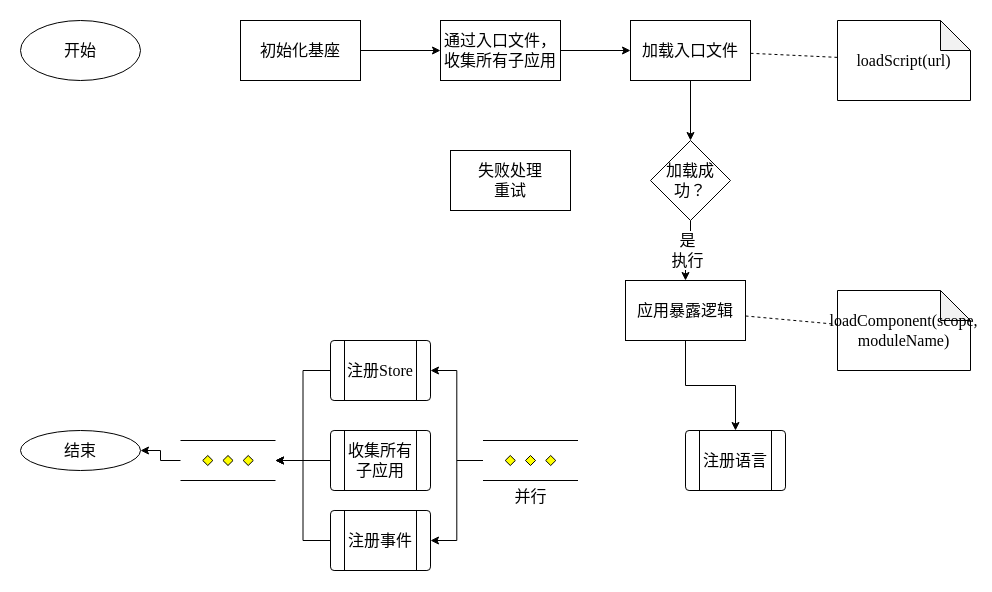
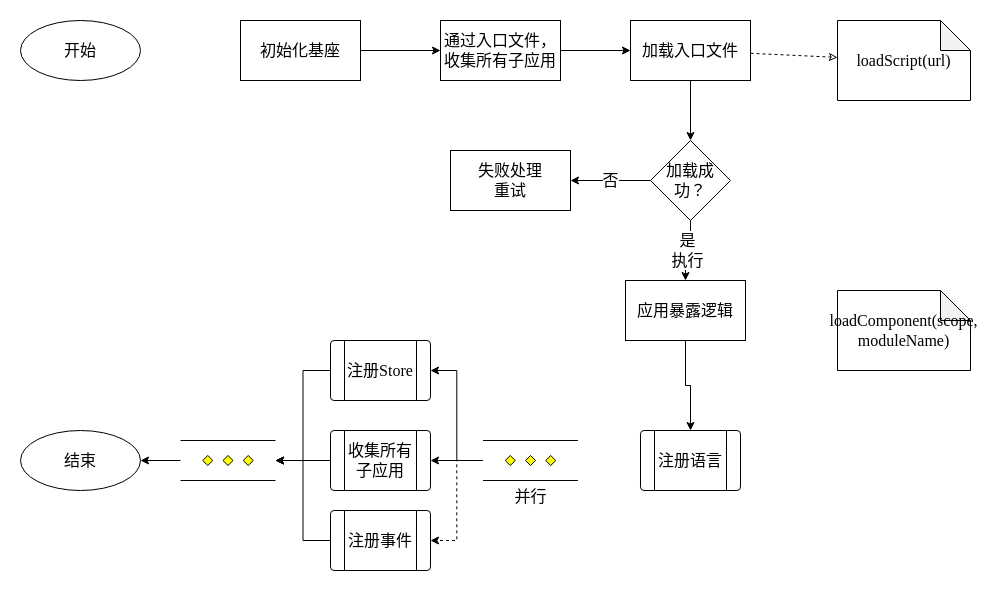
  <mxCell id="0" />
  <mxCell id="1" parent="0" />
  <mxCell id="2" value="开始" style="ellipse;whiteSpace=wrap;html=1;fontSize=16;fontFamily=微软雅黑;" parent="1" vertex="1"><mxGeometry x="20" y="20" width="120" height="60" as="geometry" /></mxCell>
  <mxCell id="3" value="" style="edgeStyle=orthogonalEdgeStyle;rounded=0;orthogonalLoop=1;jettySize=auto;html=1;fontSize=16;fontFamily=微软雅黑;" parent="1" source="4" target="6" edge="1"><mxGeometry relative="1" as="geometry" /></mxCell>
  <mxCell id="4" value="初始化基座" style="whiteSpace=wrap;html=1;fontSize=16;fontFamily=微软雅黑;" parent="1" vertex="1"><mxGeometry x="240" y="20" width="120" height="60" as="geometry" /></mxCell>
  <mxCell id="5" value="" style="edgeStyle=orthogonalEdgeStyle;rounded=0;orthogonalLoop=1;jettySize=auto;html=1;fontSize=16;fontFamily=微软雅黑;" parent="1" source="6" target="9" edge="1"><mxGeometry relative="1" as="geometry" /></mxCell>
  <mxCell id="6" value="通过入口文件，收集所有子应用" style="whiteSpace=wrap;html=1;fontSize=16;fontFamily=微软雅黑;" parent="1" vertex="1"><mxGeometry x="440" y="20" width="120" height="60" as="geometry" /></mxCell>
  <mxCell id="7" value="" style="edgeStyle=orthogonalEdgeStyle;rounded=0;orthogonalLoop=1;jettySize=auto;html=1;fontSize=16;fontFamily=微软雅黑;" parent="1" source="9" target="13" edge="1"><mxGeometry relative="1" as="geometry"><mxPoint x="430" y="340" as="targetPoint" /></mxGeometry></mxCell>
- <mxCell id="8" style="rounded=0;orthogonalLoop=1;jettySize=auto;html=1;endArrow=none;endFill=0;dashed=1;fontSize=16;fontFamily=微软雅黑;" edge="1" parent="1" source="9" target="29"><mxGeometry relative="1" as="geometry" /></mxCell>
+ <mxCell id="8" style="rounded=0;orthogonalLoop=1;jettySize=auto;html=1;endArrow=classic;endFill=0;dashed=1;fontSize=16;fontFamily=微软雅黑;" edge="1" parent="1" source="9" target="29"><mxGeometry relative="1" as="geometry" /></mxCell>
  <mxCell id="9" value="加载入口文件" style="whiteSpace=wrap;html=1;fontSize=16;fontFamily=微软雅黑;" parent="1" vertex="1"><mxGeometry x="630" y="20" width="120" height="60" as="geometry" /></mxCell>
  <mxCell id="10" value="" style="edgeStyle=orthogonalEdgeStyle;rounded=0;orthogonalLoop=1;jettySize=auto;html=1;fontSize=16;fontFamily=微软雅黑;" parent="1" source="31" target="16" edge="1"><mxGeometry relative="1" as="geometry"><mxPoint x="690" y="460" as="targetPoint" /><mxPoint x="700" y="370" as="sourcePoint" /></mxGeometry></mxCell>
+ <mxCell id="11" value="否" style="edgeStyle=orthogonalEdgeStyle;rounded=0;orthogonalLoop=1;jettySize=auto;html=1;fontSize=16;fontFamily=微软雅黑;" parent="1" source="13" target="14" edge="1"><mxGeometry relative="1" as="geometry" /></mxCell>
  <mxCell id="12" value="是&lt;br style=&quot;font-size: 16px;&quot;&gt;执行" style="edgeStyle=orthogonalEdgeStyle;rounded=0;orthogonalLoop=1;jettySize=auto;html=1;fontSize=16;fontFamily=微软雅黑;" edge="1" parent="1" source="13" target="31"><mxGeometry relative="1" as="geometry"><mxPoint x="690" y="260" as="targetPoint" /></mxGeometry></mxCell>
  <mxCell id="13" value="加载成功？" style="rhombus;whiteSpace=wrap;html=1;fontSize=16;fontFamily=微软雅黑;" parent="1" vertex="1"><mxGeometry x="650" y="140" width="80" height="80" as="geometry" /></mxCell>
  <mxCell id="14" value="失败处理&lt;br style=&quot;font-size: 16px;&quot;&gt;重试" style="whiteSpace=wrap;html=1;fontSize=16;fontFamily=微软雅黑;" parent="1" vertex="1"><mxGeometry x="450" y="150" width="120" height="60" as="geometry" /></mxCell>
- <mxCell id="15" value="结束" style="ellipse;whiteSpace=wrap;html=1;fontSize=16;fontFamily=微软雅黑;" parent="1" vertex="1"><mxGeometry x="20" y="430" width="120" height="40" as="geometry" /></mxCell>
- <mxCell id="16" value="注册语言" style="verticalLabelPosition=middle;verticalAlign=middle;html=1;shape=process;whiteSpace=wrap;rounded=1;size=0.14;arcSize=6;fontSize=16;labelPosition=center;align=center;fontFamily=微软雅黑;" parent="1" vertex="1"><mxGeometry x="685" y="430" width="100" height="60" as="geometry" /></mxCell>
+ <mxCell id="15" value="结束" style="ellipse;whiteSpace=wrap;html=1;fontSize=16;fontFamily=微软雅黑;" parent="1" vertex="1"><mxGeometry x="20" y="430" width="120" height="60" as="geometry" /></mxCell>
+ <mxCell id="16" value="注册语言" style="verticalLabelPosition=middle;verticalAlign=middle;html=1;shape=process;whiteSpace=wrap;rounded=1;size=0.14;arcSize=6;fontSize=16;labelPosition=center;align=center;fontFamily=微软雅黑;" parent="1" vertex="1"><mxGeometry x="640" y="430" width="100" height="60" as="geometry" /></mxCell>
  <mxCell id="17" style="edgeStyle=orthogonalEdgeStyle;rounded=0;orthogonalLoop=1;jettySize=auto;html=1;fontSize=16;fontFamily=微软雅黑;" parent="1" source="18" target="26" edge="1"><mxGeometry relative="1" as="geometry" /></mxCell>
  <mxCell id="18" value="收集所有子应用" style="verticalLabelPosition=middle;verticalAlign=middle;html=1;shape=process;whiteSpace=wrap;rounded=1;size=0.14;arcSize=6;fontSize=16;labelPosition=center;align=center;fontFamily=微软雅黑;" parent="1" vertex="1"><mxGeometry x="330" y="430" width="100" height="60" as="geometry" /></mxCell>
  <mxCell id="19" style="edgeStyle=orthogonalEdgeStyle;rounded=0;orthogonalLoop=1;jettySize=auto;html=1;fontSize=16;fontFamily=微软雅黑;" parent="1" source="26" target="15" edge="1"><mxGeometry relative="1" as="geometry" /></mxCell>
  <mxCell id="20" style="edgeStyle=orthogonalEdgeStyle;rounded=0;orthogonalLoop=1;jettySize=auto;html=1;fontSize=16;entryX=1;entryY=0.5;entryDx=0;entryDy=0;entryPerimeter=0;fontFamily=微软雅黑;" parent="1" source="21" target="26" edge="1"><mxGeometry relative="1" as="geometry" /></mxCell>
  <mxCell id="21" value="注册Store" style="verticalLabelPosition=middle;verticalAlign=middle;html=1;shape=process;whiteSpace=wrap;rounded=1;size=0.14;arcSize=6;fontSize=16;labelPosition=center;align=center;fontFamily=微软雅黑;" parent="1" vertex="1"><mxGeometry x="330" y="340" width="100" height="60" as="geometry" /></mxCell>
  <mxCell id="22" style="edgeStyle=orthogonalEdgeStyle;rounded=0;orthogonalLoop=1;jettySize=auto;html=1;fontSize=16;entryX=1;entryY=0.5;entryDx=0;entryDy=0;fontFamily=微软雅黑;" parent="1" source="25" target="21" edge="1"><mxGeometry relative="1" as="geometry" /></mxCell>
- <mxCell id="24" style="edgeStyle=orthogonalEdgeStyle;rounded=0;orthogonalLoop=1;jettySize=auto;html=1;entryX=1;entryY=0.5;entryDx=0;entryDy=0;fontSize=16;fontFamily=微软雅黑;" parent="1" source="25" target="28" edge="1"><mxGeometry relative="1" as="geometry" /></mxCell>
+ <mxCell id="23" style="edgeStyle=orthogonalEdgeStyle;rounded=0;orthogonalLoop=1;jettySize=auto;html=1;fontSize=16;fontFamily=微软雅黑;" parent="1" source="25" target="18" edge="1"><mxGeometry relative="1" as="geometry" /></mxCell>
+ <mxCell id="24" style="edgeStyle=orthogonalEdgeStyle;rounded=0;orthogonalLoop=1;jettySize=auto;html=1;entryX=1;entryY=0.5;entryDx=0;entryDy=0;fontSize=16;fontFamily=微软雅黑;dashed=1;" parent="1" source="25" target="28" edge="1"><mxGeometry relative="1" as="geometry" /></mxCell>
  <mxCell id="25" value="并行" style="verticalLabelPosition=bottom;verticalAlign=top;html=1;shape=mxgraph.flowchart.parallel_mode;pointerEvents=1;fontSize=16;fontFamily=微软雅黑;" parent="1" vertex="1"><mxGeometry x="482.5" y="440" width="95" height="40" as="geometry" /></mxCell>
  <mxCell id="26" value="" style="verticalLabelPosition=bottom;verticalAlign=top;html=1;shape=mxgraph.flowchart.parallel_mode;pointerEvents=1;fontSize=16;fontFamily=微软雅黑;" parent="1" vertex="1"><mxGeometry x="180" y="440" width="95" height="40" as="geometry" /></mxCell>
  <mxCell id="27" style="edgeStyle=orthogonalEdgeStyle;rounded=0;orthogonalLoop=1;jettySize=auto;html=1;entryX=1;entryY=0.5;entryDx=0;entryDy=0;entryPerimeter=0;fontSize=16;fontFamily=微软雅黑;" parent="1" source="28" target="26" edge="1"><mxGeometry relative="1" as="geometry" /></mxCell>
  <mxCell id="28" value="注册事件" style="verticalLabelPosition=middle;verticalAlign=middle;html=1;shape=process;whiteSpace=wrap;rounded=1;size=0.14;arcSize=6;fontSize=16;labelPosition=center;align=center;fontFamily=微软雅黑;" parent="1" vertex="1"><mxGeometry x="330" y="510" width="100" height="60" as="geometry" /></mxCell>
  <mxCell id="29" value="loadScript(url)" style="shape=note;whiteSpace=wrap;html=1;backgroundOutline=1;darkOpacity=0.05;fontSize=16;fontFamily=微软雅黑;" vertex="1" parent="1"><mxGeometry x="837" y="20" width="133" height="80" as="geometry" /></mxCell>
- <mxCell id="30" style="rounded=0;orthogonalLoop=1;jettySize=auto;html=1;dashed=1;endArrow=none;endFill=0;fontSize=16;fontFamily=微软雅黑;" edge="1" parent="1" source="31" target="32"><mxGeometry relative="1" as="geometry" /></mxCell>
  <mxCell id="31" value="应用暴露逻辑" style="whiteSpace=wrap;html=1;fontSize=16;fontFamily=微软雅黑;" vertex="1" parent="1"><mxGeometry x="625" y="280" width="120" height="60" as="geometry" /></mxCell>
  <mxCell id="32" value="loadComponent(scope, moduleName)" style="shape=note;whiteSpace=wrap;html=1;backgroundOutline=1;darkOpacity=0.05;fontSize=16;fontFamily=微软雅黑;" vertex="1" parent="1"><mxGeometry x="837" y="290" width="133" height="80" as="geometry" /></mxCell>
